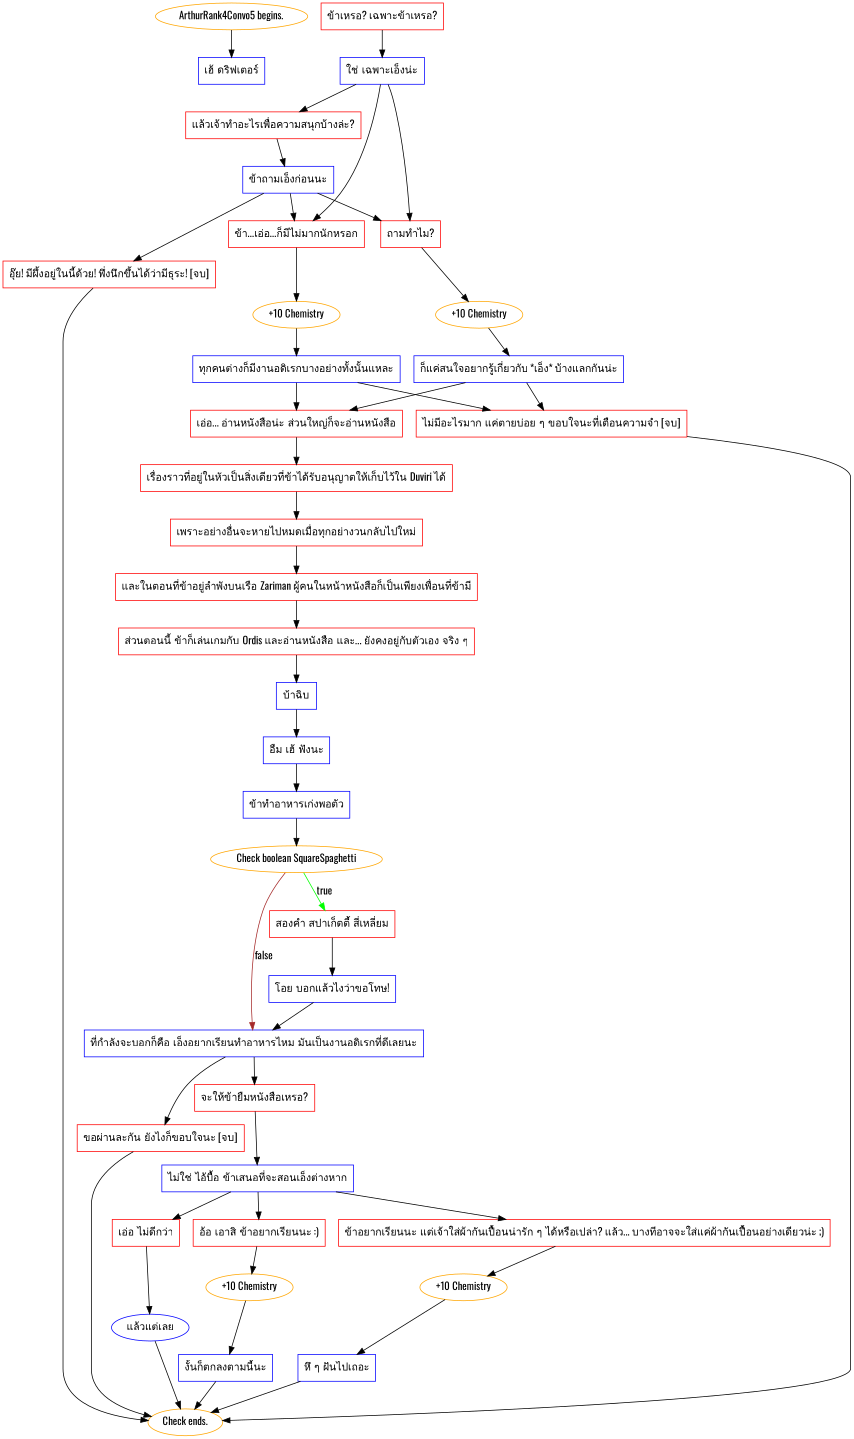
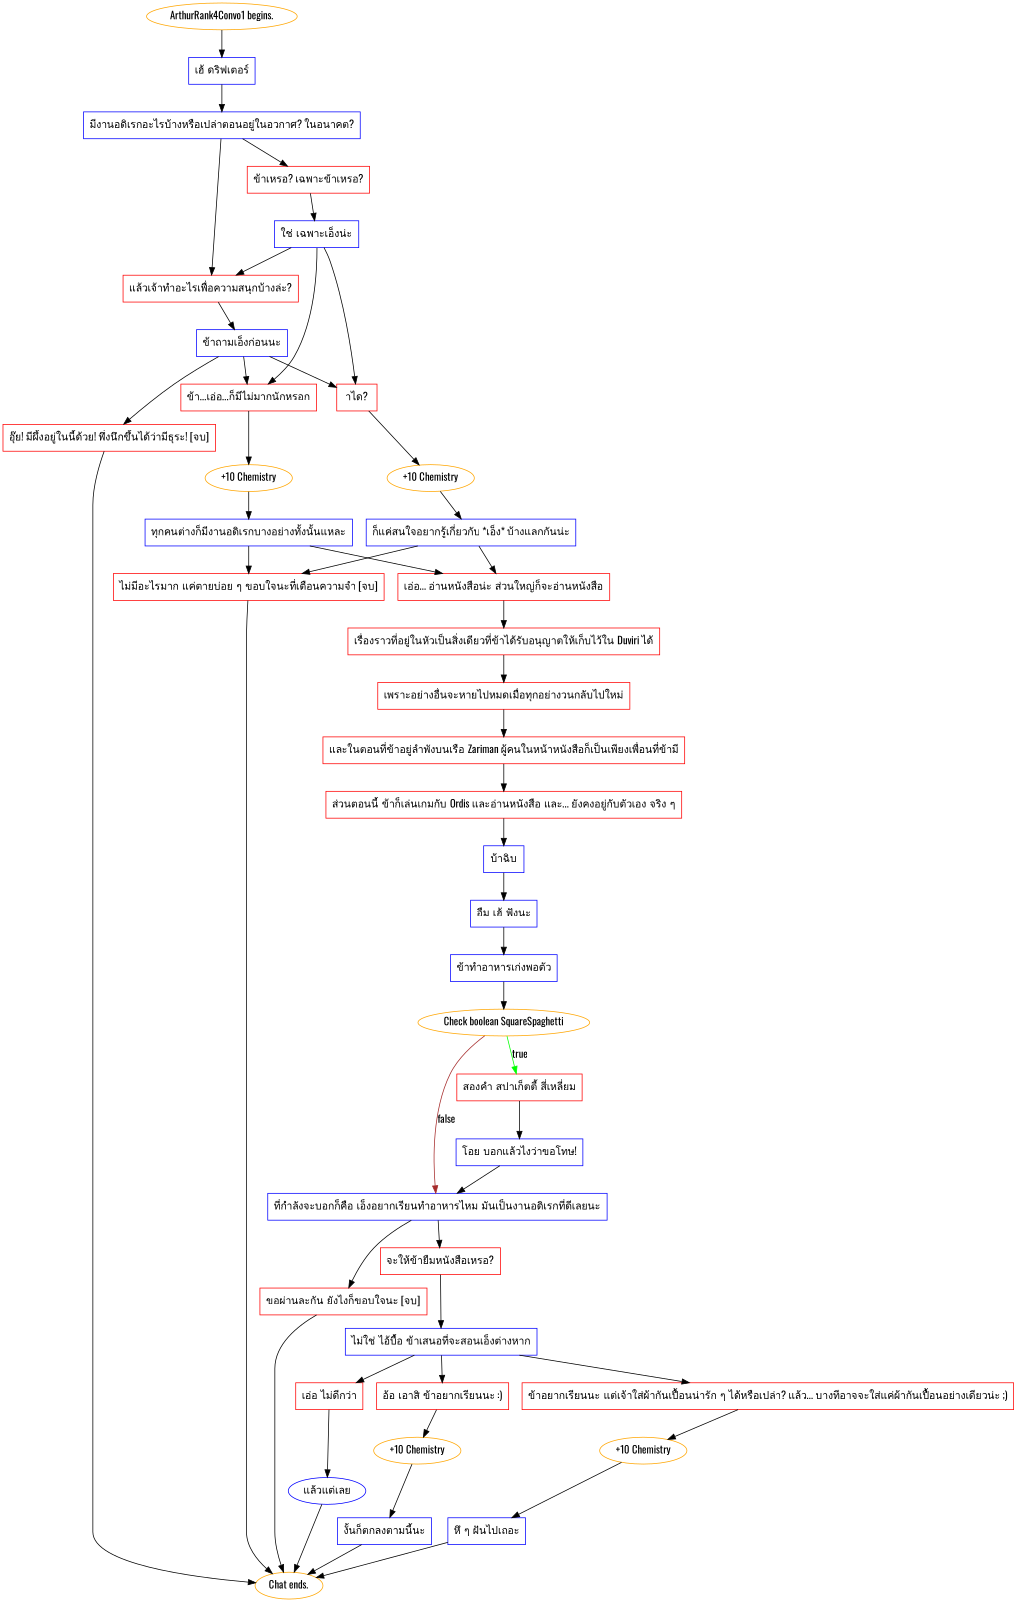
  digraph {
    fontname=Oswald
    node [color=red fontname=Oswald shape=box]
    edge [fontname=Oswald]
-   "ArthurRank4Convo1 begins." [color=orange label="ArthurRank4Convo5 begins." shape=""]
+   "ArthurRank4Convo1 begins." [color=orange shape=""]
    n2 [color=blue label="เฮ้ ดริฟเตอร์"]
+   n3 [color=blue label="มีงานอดิเรกอะไรบ้างหรือเปล่าตอนอยู่ในอวกาศ? ในอนาคต?"]
    n4 [label="แล้วเจ้าทำอะไรเพื่อความสนุกบ้างล่ะ?"]
    n5 [label="ข้าเหรอ? เฉพาะข้าเหรอ?"]
    n6 [color=blue label="ข้าถามเอ็งก่อนนะ"]
    n7 [color=blue label="ใช่ เฉพาะเอ็งน่ะ"]
    n8 [label="ข้า...เอ่อ...ก็มีไม่มากนักหรอก"]
-   n9 [label="ถามทำไม?"]
+   n9 [label="าได?"]
    n10 [label="อุ๊ย! มีผึ้งอยู่ในนี้ด้วย! พึ่งนึกขึ้นได้ว่ามีธุระ! [จบ]"]
    n11 [color=orange label="+10 Chemistry" shape=""]
    n12 [color=orange label="+10 Chemistry" shape=""]
-   "Chat ends." [color=orange label="Check ends." shape=""]
+   "Chat ends." [color=orange shape=""]
    n14 [color=blue label="ทุกคนต่างก็มีงานอดิเรกบางอย่างทั้งนั้นแหละ"]
    n15 [color=blue label="ก็แค่สนใจอยากรู้เกี่ยวกับ *เอ็ง* บ้างแลกกันน่ะ"]
    n16 [label="ไม่มีอะไรมาก แค่ตายบ่อย ๆ ขอบใจนะที่เตือนความจำ [จบ]"]
    n17 [label="เอ่อ... อ่านหนังสือน่ะ ส่วนใหญ่ก็จะอ่านหนังสือ"]
    n18 [label="เรื่องราวที่อยู่ในหัวเป็นสิ่งเดียวที่ข้าได้รับอนุญาตให้เก็บไว้ใน Duviri ได้"]
    n19 [label="เพราะอย่างอื่นจะหายไปหมดเมื่อทุกอย่างวนกลับไปใหม่"]
    n20 [label="และในตอนที่ข้าอยู่ลำพังบนเรือ Zariman ผู้คนในหน้าหนังสือก็เป็นเพียงเพื่อนที่ข้ามี"]
    n21 [label="ส่วนตอนนี้ ข้าก็เล่นเกมกับ Ordis และอ่านหนังสือ และ... ยังคงอยู่กับตัวเอง จริง ๆ"]
    n22 [color=blue label="บ้าฉิบ"]
    n23 [color=blue label="อืม เฮ้ ฟังนะ"]
    n24 [color=blue label="ข้าทำอาหารเก่งพอตัว"]
    n25 [color=orange label="Check boolean SquareSpaghetti" shape=""]
    n26 [label="สองคำ สปาเก็ตตี้ สี่เหลี่ยม"]
    n27 [color=blue label="ที่กำลังจะบอกก็คือ เอ็งอยากเรียนทำอาหารไหม มันเป็นงานอดิเรกที่ดีเลยนะ"]
    n28 [color=blue label="โอย บอกแล้วไงว่าขอโทษ!"]
    n29 [label="จะให้ข้ายืมหนังสือเหรอ?"]
    n30 [label="ขอผ่านละกัน ยังไงก็ขอบใจนะ [จบ]"]
    n31 [color=blue label="ไม่ใช่ ไอ้บื้อ ข้าเสนอที่จะสอนเอ็งต่างหาก"]
    n32 [label="อ้อ เอาสิ ข้าอยากเรียนนะ :)"]
    n33 [label="เอ่อ ไม่ดีกว่า"]
    n34 [label="ข้าอยากเรียนนะ แต่เจ้าใส่ผ้ากันเปื้อนน่ารัก ๆ ได้หรือเปล่า? แล้ว... บางทีอาจจะใส่แค่ผ้ากันเปื้อนอย่างเดียวน่ะ ;)"]
    n35 [color=orange label="+10 Chemistry" shape=""]
    n36 [color=blue label="แล้วแต่เลย" shape=ellipse]
    n37 [color=orange label="+10 Chemistry" shape=""]
    n38 [color=blue label="งั้นก็ตกลงตามนี้นะ"]
    n39 [color=blue label="หึ ๆ ฝันไปเถอะ"]
    "ArthurRank4Convo1 begins." -> n2
+   n2 -> n3
+   n3 -> n4
+   n3 -> n5
    n4 -> n6
    n5 -> n7
    n6 -> n8
    n6 -> n9
    n6 -> n10
    n7 -> n4
    n7 -> n8
    n7 -> n9
    n8 -> n11
    n9 -> n12
    n10 -> "Chat ends."
    n11 -> n14
    n12 -> n15
    n14 -> n16
    n14 -> n17
    n15 -> n16
    n15 -> n17
    n16 -> "Chat ends."
    n17 -> n18
    n18 -> n19
    n19 -> n20
    n20 -> n21
    n21 -> n22
    n22 -> n23
    n23 -> n24
    n24 -> n25
    n25 -> n26 [color=green label=true]
    n25 -> n27 [color=brown label=false]
    n26 -> n28
    n27 -> n29
    n27 -> n30
    n28 -> n27
    n29 -> n31
    n30 -> "Chat ends."
    n31 -> n32
    n31 -> n33
    n31 -> n34
    n32 -> n35
    n33 -> n36
    n34 -> n37
    n35 -> n38
    n36 -> "Chat ends."
    n37 -> n39
    n38 -> "Chat ends."
    n39 -> "Chat ends."
  }
